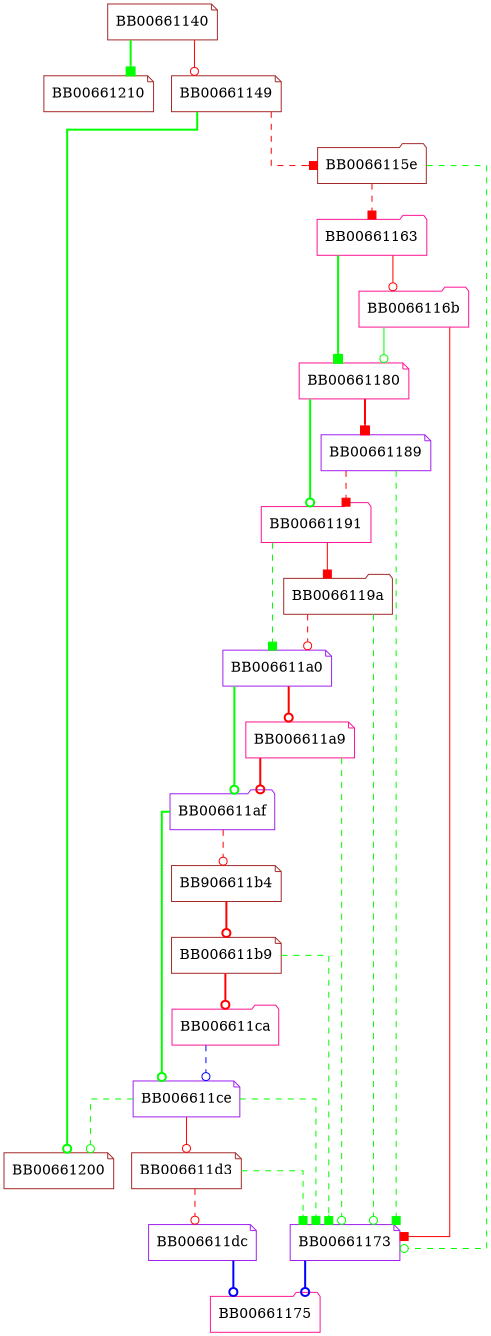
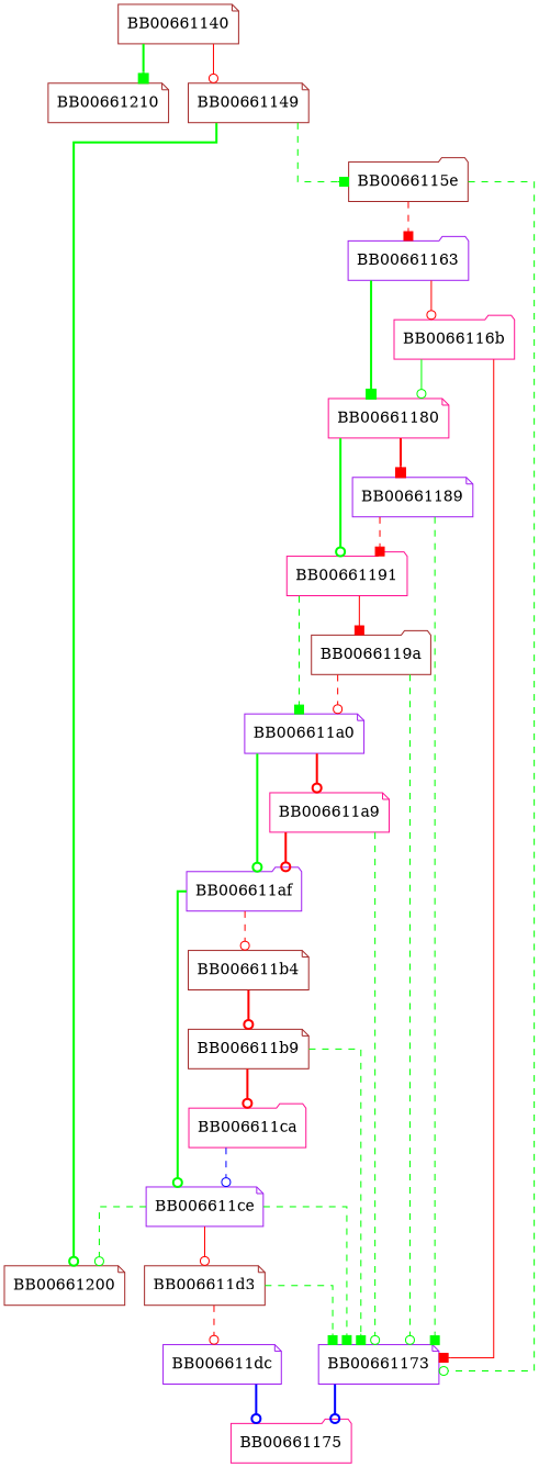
  digraph {
    fontname="DejaVu Serif"
    splines=ortho
    node [color=brown fontname="DejaVu Serif" shape=note]
    edge [arrowhead=odot color=green fontname="DejaVu Serif" style=dashed]
    BB00661140
    BB00661210
    BB00661149
    BB00661200
    BB0066115e [shape=folder]
    BB00661173 [color=purple]
-   BB00661163 [color=deeppink shape=folder]
+   BB00661163 [color=purple shape=folder]
    BB00661175 [color=deeppink shape=folder]
    BB00661180 [color=deeppink]
    BB0066116b [color=deeppink shape=folder]
    BB00661191 [color=deeppink shape=folder]
    BB00661189 [color=purple]
    BB006611a0 [color=purple]
    BB0066119a [shape=folder]
    BB006611af [color=purple shape=folder]
    BB006611a9 [color=deeppink]
    BB006611ce [color=purple]
-   BB006611b4 [label=BB906611b4]
+   BB006611b4
    BB006611d3
    BB006611b9
    BB006611dc [color=purple]
    BB006611ca [color=deeppink shape=folder]
    BB00661140 -> BB00661210 [arrowhead=box style=bold]
    BB00661140 -> BB00661149 [color=red style=solid]
    BB00661149 -> BB00661200 [style=bold]
-   BB00661149 -> BB0066115e [arrowhead=box color=red]
+   BB00661149 -> BB0066115e [arrowhead=box]
    BB0066115e -> BB00661173
    BB0066115e -> BB00661163 [arrowhead=box color=red]
    BB00661173 -> BB00661175 [color=blue style=bold]
    BB00661163 -> BB00661180 [arrowhead=box style=bold]
    BB00661163 -> BB0066116b [color=red style=solid]
    BB00661180 -> BB00661191 [style=bold]
    BB00661180 -> BB00661189 [arrowhead=box color=red style=bold]
    BB0066116b -> BB00661173 [arrowhead=box color=red style=solid]
    BB0066116b -> BB00661180 [style=solid]
    BB00661191 -> BB006611a0 [arrowhead=box]
    BB00661191 -> BB0066119a [arrowhead=box color=red style=solid]
    BB00661189 -> BB00661173 [arrowhead=box]
    BB00661189 -> BB00661191 [arrowhead=box color=red]
    BB006611a0 -> BB006611af [style=bold]
    BB006611a0 -> BB006611a9 [color=red style=bold]
    BB0066119a -> BB00661173
    BB0066119a -> BB006611a0 [color=red]
    BB006611af -> BB006611ce [style=bold]
    BB006611af -> BB006611b4 [color=red]
    BB006611a9 -> BB00661173
    BB006611a9 -> BB006611af [color=red style=bold]
    BB006611ce -> BB00661200
    BB006611ce -> BB00661173 [arrowhead=box]
    BB006611ce -> BB006611d3 [color=red style=solid]
    BB006611b4 -> BB006611b9 [color=red style=bold]
    BB006611d3 -> BB00661173 [arrowhead=box]
    BB006611d3 -> BB006611dc [color=red]
    BB006611b9 -> BB00661173 [arrowhead=box]
    BB006611b9 -> BB006611ca [color=red style=bold]
    BB006611dc -> BB00661175 [color=blue style=bold]
    BB006611ca -> BB006611ce [color=blue]
  }
